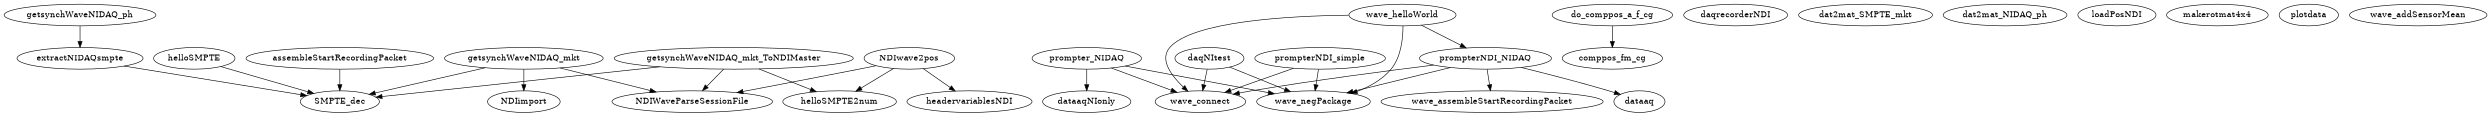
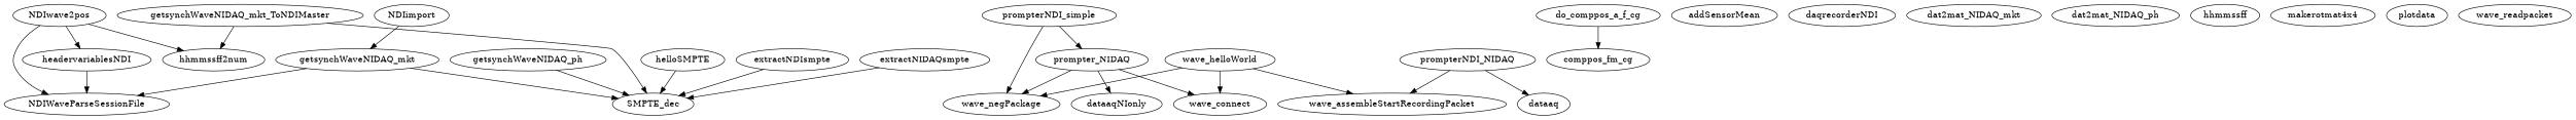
  digraph {
    NDIwave2pos
    NDIWaveParseSessionFile
    headervariablesNDI
-   hhmmssff2num [label=helloSMPTE2num]
-   daqNItest
+   hhmmssff2num
    wave_connect
    wave_negPackage
    do_comppos_a_f_cg
    comppos_fm_cg
-   extractNDIsmpte [label=assembleStartRecordingPacket]
+   extractNDIsmpte
    SMPTE_dec
    extractNIDAQsmpte
    getsynchWaveNIDAQ_mkt
    NDIimport
    getsynchWaveNIDAQ_mkt_ToNDIMaster
    getsynchWaveNIDAQ_ph
    helloSMPTE
    prompterNDI_NIDAQ
    dataaq
    wave_assembleStartRecordingPacket
    prompterNDI_simple
    prompter_NIDAQ
    dataaqNIonly
    wave_helloWorld
+   addSensorMean
    daqrecorderNDI
-   dat2mat_NIDAQ_mkt [label=dat2mat_SMPTE_mkt]
+   dat2mat_NIDAQ_mkt
    dat2mat_NIDAQ_ph
-   loadPosNDI
+   loadPosNDI [label=hhmmssff]
    makerotmat4x4
    plotdata
-   wave_readpacket [label=wave_addSensorMean]
+   wave_readpacket
    NDIwave2pos -> NDIWaveParseSessionFile
    NDIwave2pos -> headervariablesNDI
    NDIwave2pos -> hhmmssff2num
-   daqNItest -> wave_connect
-   daqNItest -> wave_negPackage
    do_comppos_a_f_cg -> comppos_fm_cg
    extractNDIsmpte -> SMPTE_dec
    extractNIDAQsmpte -> SMPTE_dec
    getsynchWaveNIDAQ_mkt -> NDIWaveParseSessionFile
    getsynchWaveNIDAQ_mkt -> SMPTE_dec
-   getsynchWaveNIDAQ_mkt -> NDIimport
-   getsynchWaveNIDAQ_mkt_ToNDIMaster -> NDIWaveParseSessionFile
+   NDIimport -> getsynchWaveNIDAQ_mkt
+   headervariablesNDI -> NDIWaveParseSessionFile
    getsynchWaveNIDAQ_mkt_ToNDIMaster -> hhmmssff2num
    getsynchWaveNIDAQ_mkt_ToNDIMaster -> SMPTE_dec
-   getsynchWaveNIDAQ_ph -> extractNIDAQsmpte
+   getsynchWaveNIDAQ_ph -> SMPTE_dec
    helloSMPTE -> SMPTE_dec
-   prompterNDI_NIDAQ -> wave_connect
-   prompterNDI_NIDAQ -> wave_negPackage
    prompterNDI_NIDAQ -> dataaq
    prompterNDI_NIDAQ -> wave_assembleStartRecordingPacket
-   prompterNDI_simple -> wave_connect
+   prompterNDI_simple -> prompter_NIDAQ
    prompterNDI_simple -> wave_negPackage
    prompter_NIDAQ -> wave_connect
    prompter_NIDAQ -> wave_negPackage
    prompter_NIDAQ -> dataaqNIonly
    wave_helloWorld -> wave_connect
    wave_helloWorld -> wave_negPackage
-   wave_helloWorld -> prompterNDI_NIDAQ
+   wave_helloWorld -> wave_assembleStartRecordingPacket
  }
